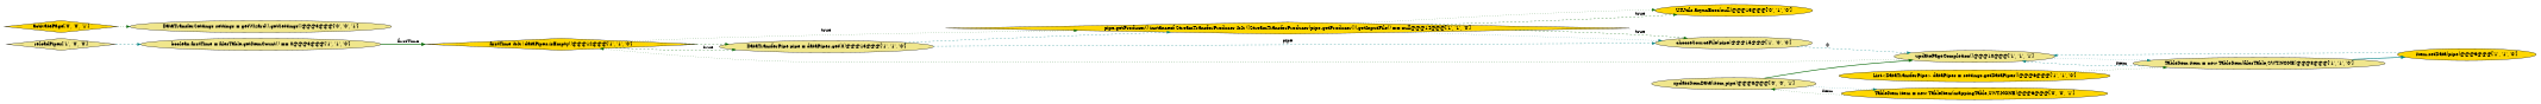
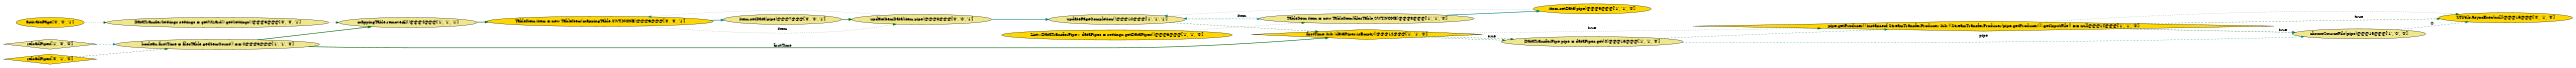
  digraph {
    rankdir=LR
    node [fillcolor=khaki shape=ellipse style=filled]
    edge [color=darkgreen style=dashed]
    n1 [label="reloadPipes['1', '0', '0']" shape=diamond]
    n2 [label="boolean firstTime = filesTable.getItemCount() == 0@@@3@@@['1', '1', '0']"]
+   n3 [label="mappingTable.removeAll()@@@4@@@['1', '1', '1']"]
    n4 [fillcolor=gold label="firstTime && !dataPipes.isEmpty()@@@12@@@['1', '1', '0']" shape=diamond]
    n5 [fillcolor=gold label="item.setData(pipe)@@@9@@@['1', '1', '0']"]
    n6 [label="updatePageCompletion()@@@10@@@['1', '1', '1']"]
    n7 [label="TableItem item = new TableItem(filesTable,SWT.NONE)@@@8@@@['1', '1', '0']"]
    n8 [fillcolor=gold label="UIUtils.asyncExec(null)@@@15@@@['0', '1', '0']"]
    n9 [label="updateItemData(item,pipe)@@@8@@@['0', '0', '1']"]
    n10 [fillcolor=gold label="TableItem item = new TableItem(mappingTable,SWT.NONE)@@@6@@@['0', '0', '1']"]
+   n11 [label="item.setData(pipe)@@@7@@@['0', '0', '1']"]
    n12 [fillcolor=gold label="List<DataTransferPipe> dataPipes = settings.getDataPipes()@@@6@@@['1', '1', '0']"]
    n13 [fillcolor=gold label="pipe.getProducer() instanceof StreamTransferProducer && ((StreamTransferProducer)pipe.getProducer()).getInputFile() == null@@@14@@@['1', '1', '0']" shape=diamond]
    n14 [label="DataTransferPipe pipe = dataPipes.get(0)@@@13@@@['1', '1', '0']"]
    n15 [label="DataTransferSettings settings = getWizard().getSettings()@@@3@@@['0', '0', '1']"]
+   n16 [fillcolor=gold label="reloadPipes['0', '1', '0']" shape=diamond]
    n17 [label="chooseSourceFile(pipe)@@@15@@@['1', '0', '0']"]
-   n18 [fillcolor=gold label="activatePage['0', '0', '1']" shape=diamond]
+   n18 [fillcolor=gold label="activatePage['0', '0', '1']"]
    n1 -> n2 [color=teal]
+   n2 -> n3 [style=bold]
    n2 -> n4 [label=firstTime style=bold]
+   n3 -> n10 [style=bold]
    n4 -> n13 [label=true style=dotted]
    n4 -> n14
    n4 -> n14 [label=true]
-   n5 -> n6 [color=teal]
-   n6 -> n4 [style=dotted]
+   n5 -> n6 [color=teal style=dotted]
+   n6 -> n4
    n6 -> n7 [color=teal style=dotted]
    n7 -> n5 [color=teal style=bold]
    n7 -> n6 [color=teal label=item]
-   n9 -> n6 [style=bold]
+   n9 -> n6 [color=teal style=bold]
    n9 -> n10 [color=teal style=dotted]
    n10 -> n9 [label=item style=dotted]
+   n10 -> n11 [color=teal style=bold]
+   n11 -> n9 [style=bold]
    n12 -> n7 [style=dotted]
    n13 -> n8 [style=dotted]
    n13 -> n8 [label=true]
    n13 -> n17 [label=true]
    n13 -> n17 [color=teal style=dotted]
    n14 -> n13 [color=teal]
    n14 -> n17 [color=teal label=pipe]
-   n17 -> n6 [color=teal label=0]
+   n15 -> n3 [style=dotted]
+   n16 -> n2
+   n17 -> n8 [color=teal label=0]
    n18 -> n15 [style=dotted]
  }
